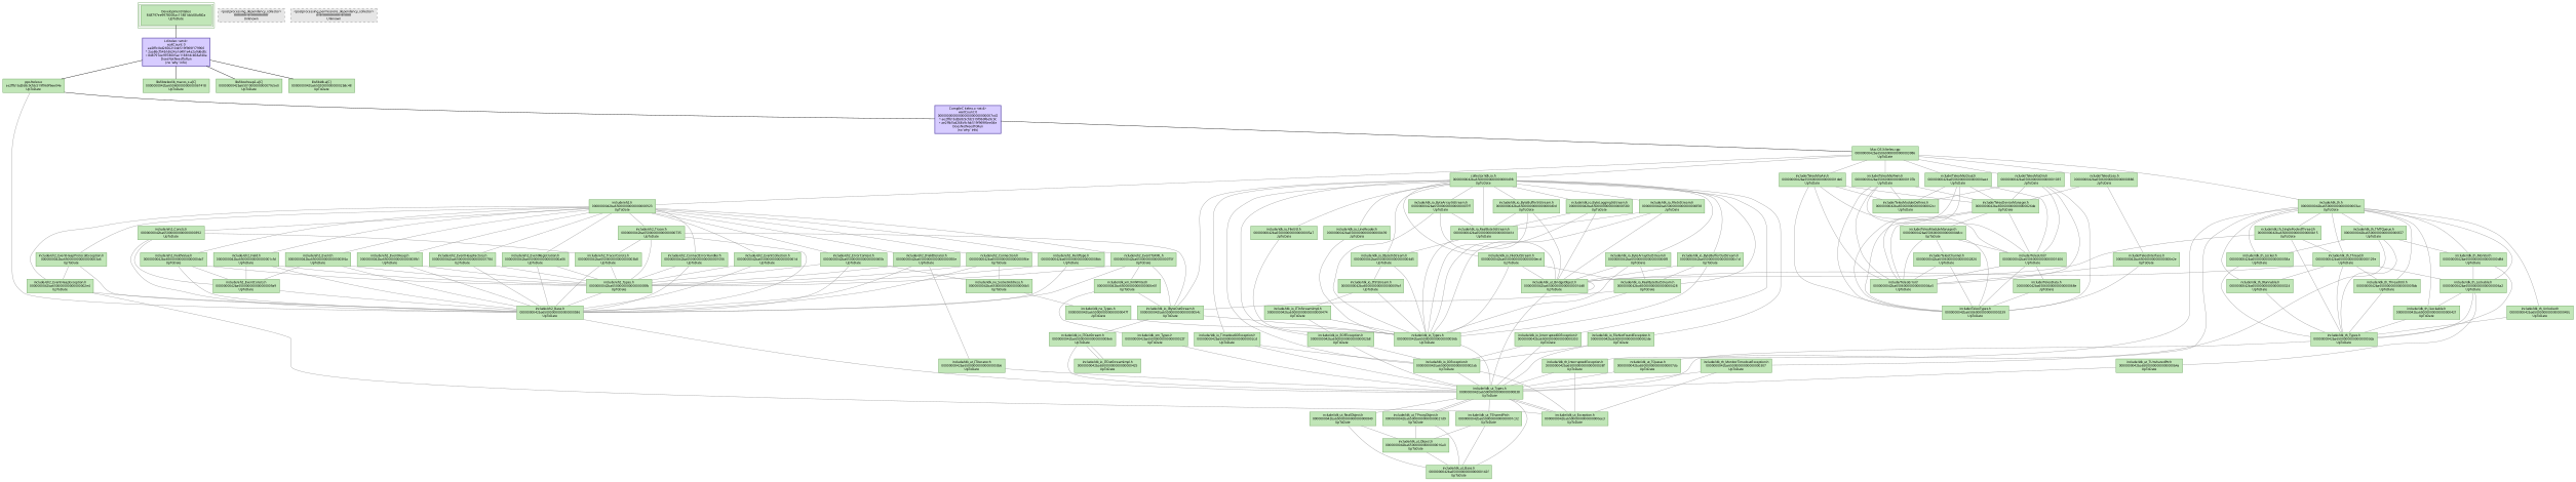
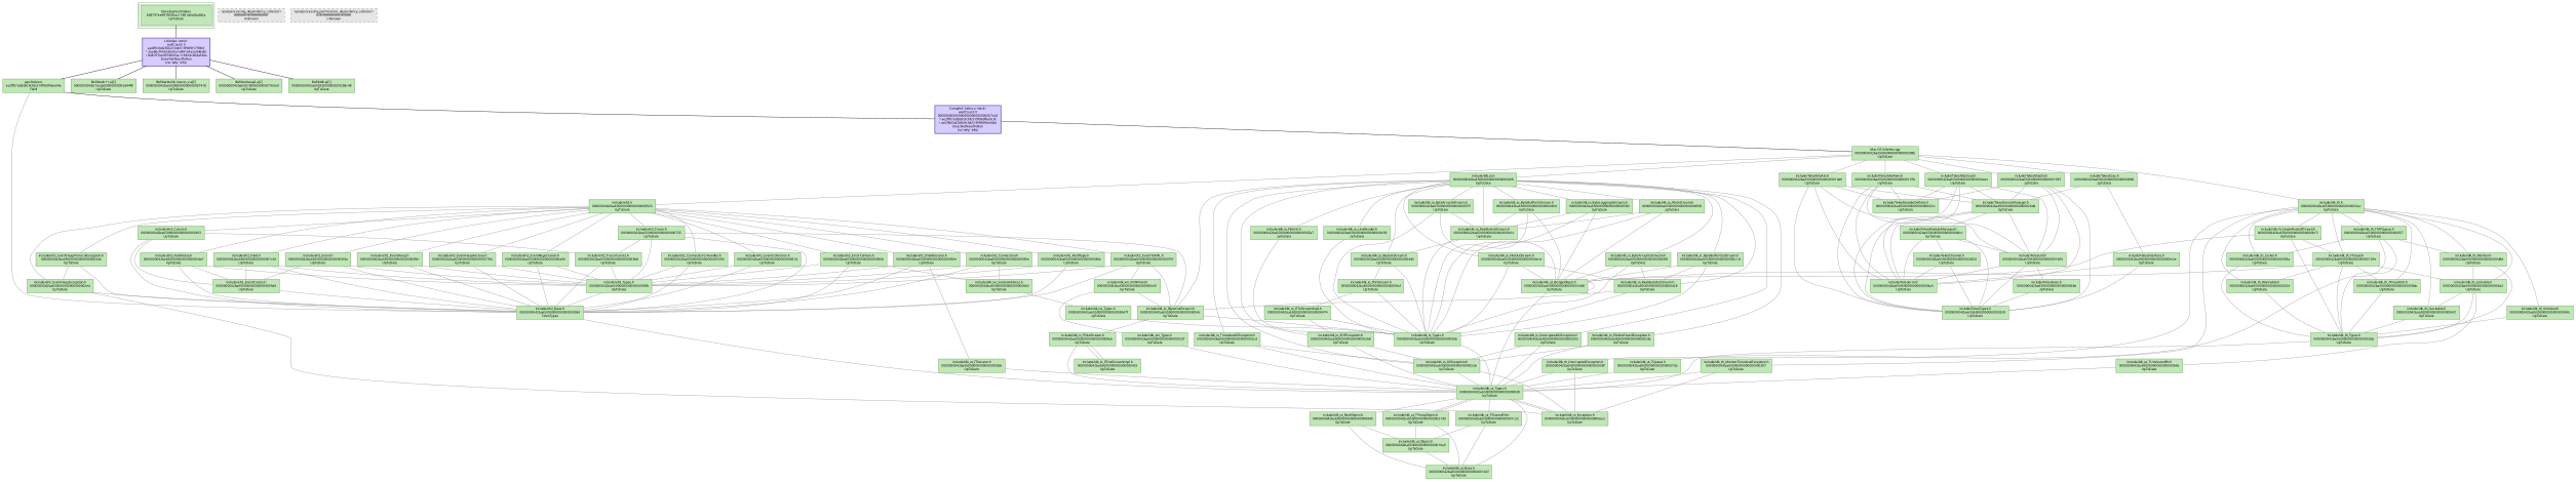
  digraph {
    concentrate=false
    node [color="0.3 0.5 0.6" fillcolor="0.3 0.2 0.9" fontname=Monaco fontsize=9 shape=box style=filled]
    edge [arrowhead=none arrowtail=normal color=gray60 style=solid]
    n1 [label="Development/iteleo\n848797ee9978005ac11881dcb58af40a\nUpToDate" peripheries=3]
    n2 [color="0.7 0.5 0.7" fillcolor="0.7 0.2 1.0" label="Ld iteleo <wt:4>\nwaitCount: 0\nae2ffb1bd2656210dc519f969f179906\n^ 2aa86cf54b1d624a1d491e4a2a9d6d0c\n= 848797ee9978005ac11881dcb58af40a\nDoesNotNeedToRun\n(no 'why' info)" style="filled,bold"]
-   n3 [label="ppc/iteleo.o\nae2ffb1bd268c9cfdc519f969f6ee04e\nUpToDate"]
+   n3 [label="ppc/iteleo.o\nae2ffb1bd268c9cfdc519f969f6ee04e\nField"]
+   n4 [label="lib/libstdc++.a[C]\n0000000042b7ceda00000000002d44f8\nUpToDate"]
    n5 [label="lib/libteleolib_macos_x.a[C]\n0000000042ba65060000000000067418\nUpToDate"]
    n6 [label="lib/libceheap2.a[C]\n0000000042ba6501000000000079c5e0\nUpToDate"]
    n7 [label="lib/libidk.a[C]\n0000000042ba650200000000002b8c48\nUpToDate"]
    n8 [color="0.7 0.5 0.7" fillcolor="0.7 0.2 1.0" label="CompileC iteleo.o <wt:4>\nwaitCount: 0\n00000000000000000000000000007cd2\n^ ae2ffb1bd268c9cfdc519f969f6e9c9c\n= ae2ffb1bd268c9cfdc519f969f6ee04e\nDoesNotNeedToRun\n(no 'why' info)" style="filled,bold"]
-   n9 [label="include/eh2_Base.h\n0000000042ba65000000000000000586\nUpToDate"]
+   n9 [label="include/eh2_Base.h\n0000000042ba65000000000000000586\nTeleoTypes"]
    n10 [label="Mac OS X/iteleo.cpp\n0000000042ba65060000000000003986\nUpToDate"]
-   n11 [label="collector/idk_io.h\n0000000042ba65000000000000000498\nUpToDate"]
+   n11 [label="include/idk_io.h\n0000000042ba65000000000000000498\nUpToDate"]
    n12 [label="include/idk_th.h\n0000000042ba650000000000000003ac\nUpToDate"]
    n13 [label="include/eh2.h\n0000000042ba65000000000000000923\nUpToDate"]
    n14 [label="include/TeleoMioAin.h\n0000000042ba65060000000000001de6\nUpToDate"]
    n15 [label="include/TeleoMioDin.h\n0000000042ba65060000000000001035\nUpToDate"]
    n16 [label="include/TeleoMioPwm.h\n0000000042ba6506000000000000107b\nUpToDate"]
    n17 [label="include/TeleoMioDout.h\n0000000042ba65060000000000000aed\nUpToDate"]
    n18 [label="include/TeleoEasy.h\n0000000042ba65060000000000000886\nUpToDate"]
    n19 [label="include/idk_io_IByteInStream.h\n0000000042ba650000000000000004d5\nUpToDate"]
    n20 [label="include/idk_io_IByteOutStream.h\n0000000042ba6500000000000000054c\nUpToDate"]
    n21 [label="include/idk_io_RealByteInStream.h\n0000000042ba6500000000000000041d\nUpToDate"]
    n22 [label="include/idk_io_RealByteOutStream.h\n0000000042ba65000000000000000428\nUpToDate"]
    n23 [label="include/idk_io_ByteArrayInStream.h\n0000000042ba650000000000000007ff\nUpToDate"]
    n24 [label="include/idk_io_ByteArrayOutStream.h\n0000000042ba650000000000000006f8\nUpToDate"]
    n25 [label="include/idk_io_ByteBufferInStream.h\n0000000042ba65000000000000000d0d\nUpToDate"]
    n26 [label="include/idk_io_ByteBufferOutStream.h\n0000000042ba65000000000000000c1d\nUpToDate"]
    n27 [label="include/idk_io_ByteLoggingInStream.h\n0000000042ba65000000000000000580\nUpToDate"]
    n28 [label="include/idk_io_FileInStream.h\n0000000042ba65000000000000000f38\nUpToDate"]
    n29 [label="include/idk_io_FileOutStream.h\n0000000042ba65000000000000000ecd\nUpToDate"]
    n30 [label="include/idk_io_LineReader.h\n0000000042ba65000000000000000439\nUpToDate"]
    n31 [label="include/idk_io_FileUtil.h\n0000000042ba650000000000000005a7\nUpToDate"]
    n32 [label="include/idk_io_IOException.h\n0000000042ba650000000000000002ab\nUpToDate"]
    n33 [label="include/idk_io_EOFException.h\n0000000042ba650000000000000002b8\nUpToDate"]
    n34 [label="include/idk_io_InterruptedIOException.h\n0000000042ba65000000000000000303\nUpToDate"]
    n35 [label="include/idk_io_TimedoutIOException.h\n0000000042ba650000000000000002cd\nUpToDate"]
    n36 [label="include/idk_io_FileNotFoundException.h\n0000000042ba650000000000000002de\nUpToDate"]
    n37 [label="include/idk_th_ILockable.h\n0000000042ba65000000000000000421\nUpToDate"]
    n38 [label="include/idk_th_IRunnable.h\n0000000042ba65000000000000000324\nUpToDate"]
    n39 [label="include/idk_th_Lockable.h\n0000000042ba650000000000000006a2\nUpToDate"]
    n40 [label="include/idk_th_Locker.h\n0000000042ba6500000000000000058a\nUpToDate"]
    n41 [label="include/idk_th_Unlocker.h\n0000000042ba6500000000000000045b\nUpToDate"]
    n42 [label="include/idk_th_Monitor.h\n0000000042ba65000000000000000d8d\nUpToDate"]
    n43 [label="include/idk_th_Thread.h\n0000000042ba6500000000000000129e\nUpToDate"]
    n44 [label="include/idk_th_SinglePooledThread.h\n0000000042ba65000000000000000b15\nUpToDate"]
    n45 [label="include/idk_th_TMTQueue.h\n0000000042ba65000000000000000f27\nUpToDate"]
    n46 [label="include/idk_th_ThreadUtil.h\n0000000042ba650000000000000005bb\nUpToDate"]
    n47 [label="include/idk_th_InterruptedException.h\n0000000042ba6500000000000000038f\nUpToDate"]
    n48 [label="include/idk_th_MonitorTimedoutException.h\n0000000042ba65000000000000000307\nUpToDate"]
    n49 [label="include/eh2_Consts.h\n0000000042ba65000000000000000392\nUpToDate"]
    n50 [label="include/eh2_Event.h\n0000000042ba65000000000000003f4a\nUpToDate"]
    n51 [label="include/eh2_EventCollection.h\n0000000042ba6500000000000000061d\nUpToDate"]
    n52 [label="include/eh2_EventHeap.h\n0000000042ba65000000000000003fb1\nUpToDate"]
    n53 [label="include/eh2_Connection.h\n0000000042ba65000000000000000f4e\nUpToDate"]
    n54 [label="include/eh2_EventHeapFactory.h\n0000000042ba65000000000000001784\nUpToDate"]
    n55 [label="include/eh2_EventHeapException.h\n0000000042ba650000000000000002e4\nUpToDate"]
    n56 [label="include/eh2_EventHeapProtocolException.h\n0000000042ba650000000000000003a6\nUpToDate"]
    n57 [label="include/eh2_EventRegistration.h\n0000000042ba65000000000000000a06\nUpToDate"]
    n58 [label="include/eh2_ConnectErrorHandler.h\n0000000042ba65000000000000001056\nUpToDate"]
    n59 [label="include/eh2_ErrorContext.h\n0000000042ba6500000000000000065b\nUpToDate"]
    n60 [label="include/eh2_EventToXML.h\n0000000042ba6500000000000000075f\nUpToDate"]
    n61 [label="include/eh2_Field.h\n0000000042ba65000000000000001cfd\nUpToDate"]
    n62 [label="include/eh2_IFieldIterator.h\n0000000042ba6500000000000000050e\nUpToDate"]
    n63 [label="include/eh2_FieldType.h\n0000000042ba650000000000000008dc\nUpToDate"]
    n64 [label="include/eh2_FieldValue.h\n0000000042ba65000000000000000da7\nUpToDate"]
    n65 [label="include/eh2_Tracer.h\n0000000042ba65000000000000000735\nUpToDate"]
    n66 [label="include/TeleoTypes.h\n0000000042ba65060000000000000239\nUpToDate"]
    n67 [label="include/TeleoDeviceManager.h\n0000000042ba650600000000000026de\nUpToDate"]
    n68 [label="include/TeleoError.h\n0000000042ba650600000000000004a5\nUpToDate"]
    n69 [label="include/TeleoUtil.h\n0000000042ba65060000000000001406\nUpToDate"]
    n70 [label="include/TeleoModuleDefines.h\n0000000042ba650600000000000002cc\nUpToDate"]
    n71 [label="include/TeleoInterface.h\n0000000042ba65060000000000000e2e\nUpToDate"]
    n72 [color="0.0 0.0 0.5" fillcolor="0.0 0.0 0.9" label="<postprocessing_dependency_collector>\nffffffffffffffffffffffffffffffff\nUnknown" style="filled,dashed"]
    n73 [color="0.0 0.0 0.5" fillcolor="0.0 0.0 0.9" label="<postprocessing_permissions_dependency_collector>\nffffffffffffffffffffffffffffffff\nUnknown" style="filled,dashed"]
    n74 [label="include/idk_io_Types.h\n0000000042ba6500000000000000056b\nUpToDate"]
    n75 [label="include/idk_io_ITInStream.h\n0000000042ba650000000000000009af\nUpToDate"]
    n76 [label="include/idk_io_ITOutStream.h\n0000000042ba650000000000000008e6\nUpToDate"]
    n77 [label="include/idk_ut_BridgeObject.h\n0000000042ba650000000000000014d8\nUpToDate"]
    n78 [label="include/idk_ut_Types.h\n0000000042ba65000000000000000838\nUpToDate"]
    n79 [label="include/idk_ut_Exception.h\n0000000042ba65000000000000000ee3\nUpToDate"]
    n80 [label="include/idk_th_Types.h\n0000000042ba650000000000000003da\nUpToDate"]
    n81 [label="include/idk_ut_TUnsharedPtr.h\n0000000042ba65000000000000000b4a\nUpToDate"]
    n82 [label="include/idk_ut_TQueue.h\n0000000042ba650000000000000007da\nUpToDate"]
    n83 [label="include/eh2_EventConsts.h\n0000000042ba650000000000000009a9\nUpToDate"]
    n84 [label="include/eh2_TracerConsts.h\n0000000042ba650000000000000003b8\nUpToDate"]
    n85 [label="include/eh2_Types.h\n0000000042ba650000000000000005fb\nUpToDate"]
    n86 [label="include/idk_ne_SocketAddress.h\n0000000042ba650000000000000006b5\nUpToDate"]
    n87 [label="include/idk_xm_XmlWriter.h\n0000000042ba65000000000000000e01\nUpToDate"]
    n88 [label="include/idk_ut_ITIterator.h\n0000000042ba650000000000000003b6\nUpToDate"]
    n89 [label="include/TeleoModuleManager.h\n0000000042ba650600000000000048cc\nUpToDate"]
    n90 [label="include/TeleoData.h\n0000000042ba6506000000000000068e\nUpToDate"]
    n91 [label="include/idk_io_ITInStreamImpl.h\n0000000042ba65000000000000000474\nUpToDate"]
    n92 [label="include/idk_io_ITOutStreamImpl.h\n0000000042ba65000000000000000425\nUpToDate"]
    n93 [label="include/idk_ut_Base.h\n0000000042ba6500000000000000142f\nUpToDate"]
    n94 [label="include/idk_ut_RealObject.h\n0000000042ba65000000000000000840\nUpToDate"]
    n95 [label="include/idk_ut_TProxyObject.h\n0000000042ba650000000000000021d9\nUpToDate"]
    n96 [label="include/idk_ut_TSharedPtr.h\n0000000042ba65000000000000001c32\nUpToDate"]
    n97 [label="include/idk_ne_Types.h\n0000000042ba6500000000000000047f\nUpToDate"]
    n98 [label="include/idk_xm_Types.h\n0000000042ba6500000000000000022f\nUpToDate"]
    n99 [label="include/TeleoChannel.h\n0000000042ba65060000000000002826\nUpToDate"]
    n100 [label="include/idk_ut_Object.h\n0000000042ba650000000000000016a0\nUpToDate"]
    n1 -> n2 [color=black]
    n2 -> n3 [color=black]
+   n2 -> n4 [color=black]
    n2 -> n5 [color=black]
    n2 -> n6 [color=black]
    n2 -> n7 [color=black]
    n3 -> n8 [color=black]
    n3 -> n9
    n8 -> n10 [color=black]
    n9 -> n78
    n10 -> n11
    n10 -> n12
    n10 -> n13
    n10 -> n14
    n10 -> n15
    n10 -> n16
    n10 -> n17
    n10 -> n18
    n11 -> n19
    n11 -> n20
    n11 -> n21
    n11 -> n22
    n11 -> n23
    n11 -> n24
    n11 -> n25
    n11 -> n26
    n11 -> n27
    n11 -> n28
    n11 -> n29
    n11 -> n30
    n11 -> n31
    n11 -> n32
    n11 -> n33
    n11 -> n34
    n11 -> n35
    n11 -> n36
    n12 -> n37
    n12 -> n38
    n12 -> n39
    n12 -> n40
    n12 -> n41
    n12 -> n42
    n12 -> n43
    n12 -> n44
    n12 -> n45
    n12 -> n46
    n12 -> n47
    n12 -> n48
    n13 -> n49
    n13 -> n50
    n13 -> n51
    n13 -> n52
    n13 -> n53
    n13 -> n54
    n13 -> n55
    n13 -> n56
    n13 -> n57
    n13 -> n58
    n13 -> n59
    n13 -> n60
    n13 -> n61
    n13 -> n62
    n13 -> n63
    n13 -> n64
    n13 -> n65
    n14 -> n66
    n14 -> n67
    n14 -> n68
    n14 -> n69
    n14 -> n70
    n15 -> n66
    n15 -> n67
    n15 -> n68
    n15 -> n69
    n15 -> n70
    n16 -> n66
    n16 -> n67
    n16 -> n68
    n16 -> n69
    n16 -> n70
    n17 -> n66
    n17 -> n67
    n17 -> n68
    n17 -> n69
    n17 -> n70
    n18 -> n67
    n18 -> n71
    n19 -> n74
    n19 -> n75
    n20 -> n74
    n20 -> n76
    n21 -> n19
    n21 -> n74
    n22 -> n20
    n22 -> n74
    n23 -> n21
    n23 -> n74
    n23 -> n77
    n24 -> n22
    n24 -> n74
    n24 -> n77
    n25 -> n21
    n25 -> n74
    n25 -> n77
    n26 -> n22
    n26 -> n74
    n26 -> n77
    n27 -> n21
    n27 -> n74
    n27 -> n77
    n28 -> n21
    n28 -> n74
    n28 -> n77
    n29 -> n22
    n29 -> n74
    n29 -> n77
    n30 -> n74
    n31 -> n74
    n32 -> n78
    n32 -> n79
    n33 -> n32
    n33 -> n78
    n34 -> n32
    n34 -> n78
    n35 -> n32
    n35 -> n78
    n36 -> n32
    n36 -> n78
    n37 -> n80
    n38 -> n80
    n39 -> n37
    n39 -> n80
    n39 -> n81
    n40 -> n80
    n41 -> n80
    n42 -> n39
    n42 -> n80
    n43 -> n38
    n43 -> n39
    n43 -> n46
    n43 -> n77
    n43 -> n80
    n44 -> n43
    n44 -> n77
    n44 -> n80
    n45 -> n40
    n45 -> n42
    n45 -> n80
    n45 -> n82
    n46 -> n80
    n47 -> n78
    n47 -> n79
    n48 -> n78
    n48 -> n79
    n49 -> n9
    n49 -> n83
    n49 -> n84
    n50 -> n9
    n50 -> n83
    n50 -> n85
    n51 -> n9
    n51 -> n85
    n52 -> n9
    n52 -> n85
    n53 -> n9
    n53 -> n85
    n53 -> n86
    n54 -> n9
    n54 -> n85
    n55 -> n9
    n55 -> n79
    n56 -> n9
    n56 -> n55
    n57 -> n9
    n57 -> n85
    n58 -> n9
    n58 -> n85
    n59 -> n9
    n59 -> n85
    n59 -> n86
    n60 -> n9
    n60 -> n20
    n60 -> n85
    n60 -> n87
    n61 -> n9
    n61 -> n83
    n61 -> n85
    n62 -> n9
    n62 -> n85
    n62 -> n88
    n63 -> n9
    n63 -> n85
    n64 -> n9
    n64 -> n83
    n64 -> n85
    n65 -> n9
    n65 -> n20
    n65 -> n84
    n65 -> n85
    n67 -> n66
    n67 -> n68
    n67 -> n69
    n67 -> n89
    n69 -> n66
    n69 -> n68
    n69 -> n90
    n71 -> n66
    n71 -> n68
    n74 -> n78
    n75 -> n74
    n75 -> n91
    n76 -> n78
    n76 -> n92
    n77 -> n77
    n77 -> n78
    n78 -> n79
    n78 -> n93
    n78 -> n94
    n78 -> n95
    n78 -> n96
    n79 -> n78
    n80 -> n78
    n81 -> n78
    n82 -> n78
    n83 -> n9
    n84 -> n9
    n84 -> n85
    n85 -> n9
    n86 -> n97
    n87 -> n20
    n87 -> n98
    n88 -> n78
    n89 -> n66
    n89 -> n68
    n89 -> n69
    n89 -> n99
    n90 -> n66
    n91 -> n33
    n91 -> n74
    n92 -> n76
    n94 -> n93
    n94 -> n100
    n95 -> n78
    n95 -> n93
    n95 -> n100
    n96 -> n93
    n96 -> n100
    n97 -> n74
    n98 -> n78
    n99 -> n66
    n99 -> n68
    n100 -> n93
  }
